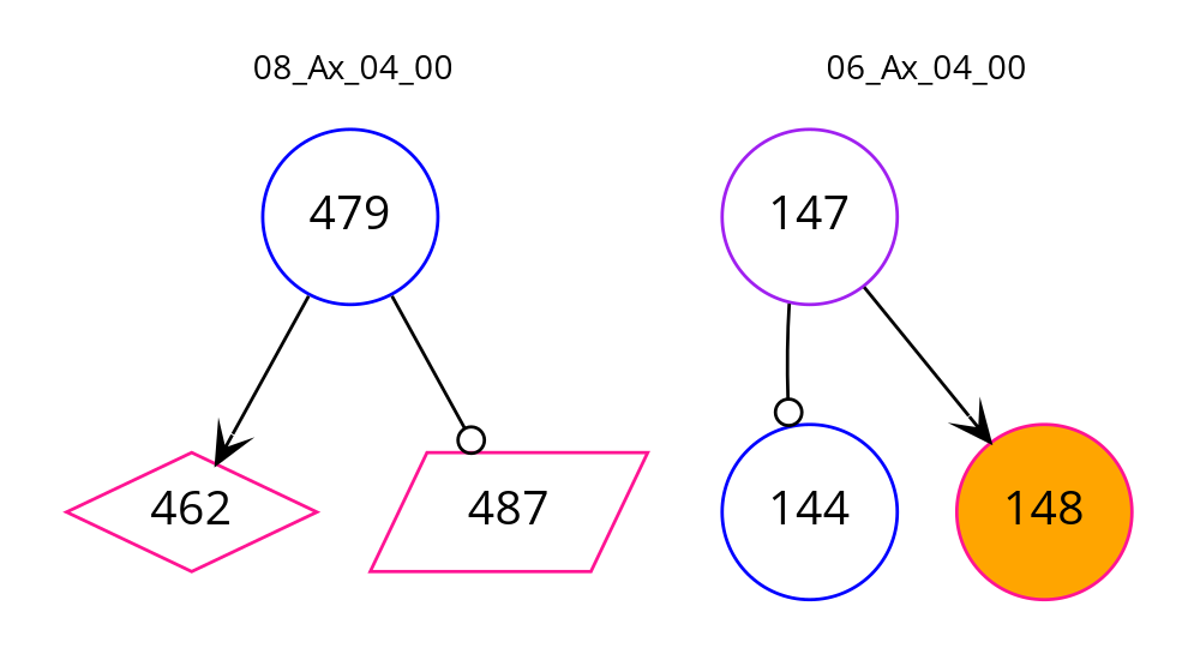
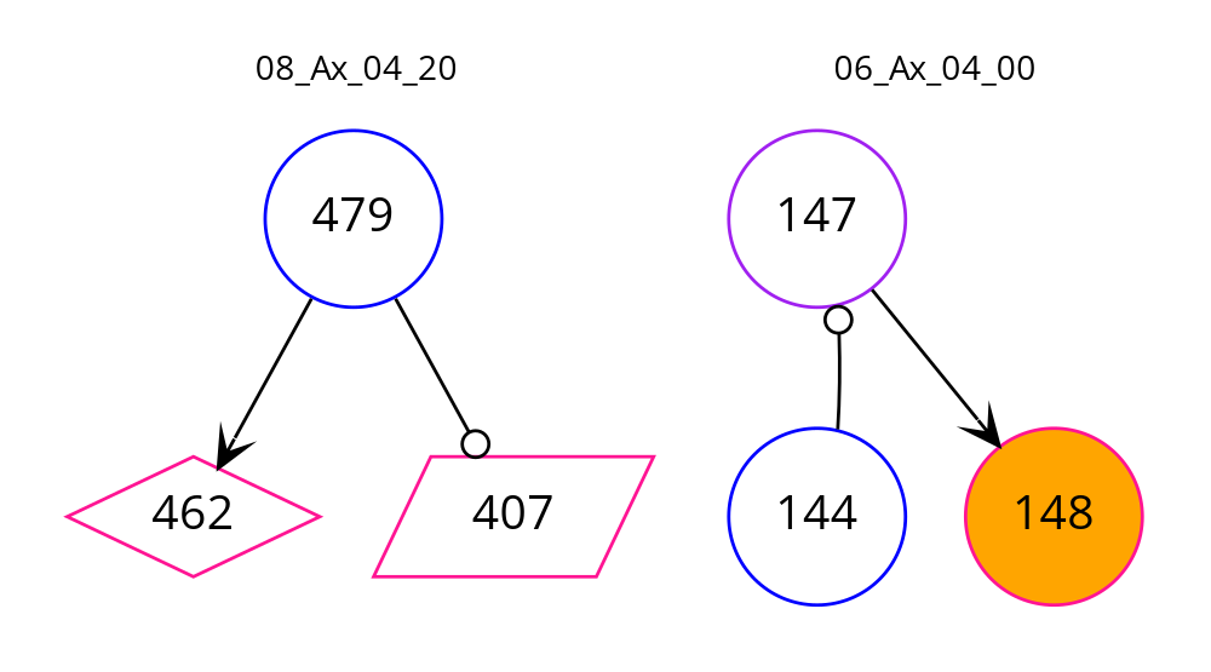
  digraph {
    fontname="Open Sans"
    node [color=deeppink fillcolor=white fontname="Open Sans" shape=circle style=filled]
    edge [arrowhead=vee color=black fontname="Open Sans"]
    n1 [color=blue label=479]
    n2 [label=462 shape=diamond]
-   n3 [label=487 shape=parallelogram]
+   n3 [label=407 shape=parallelogram]
    n4 [color=purple label=147]
    n5 [color=blue label=144]
    n6 [fillcolor=orange label=148]
    subgraph cluster_1 {
      color=white
      fontsize=10
-     label="08_Ax_04_00"
+     label="08_Ax_04_20"
      n1
      n2
      n3
    }
    subgraph cluster_2 {
      color=white
      fontsize=10
      label="06_Ax_04_00"
      n4
      n5
      n6
    }
    n1 -> n2
    n1 -> n3 [arrowhead=odot]
-   n4 -> n5 [arrowhead=odot]
+   n5 -> n4 [arrowhead=odot]
    n4 -> n6
  }
